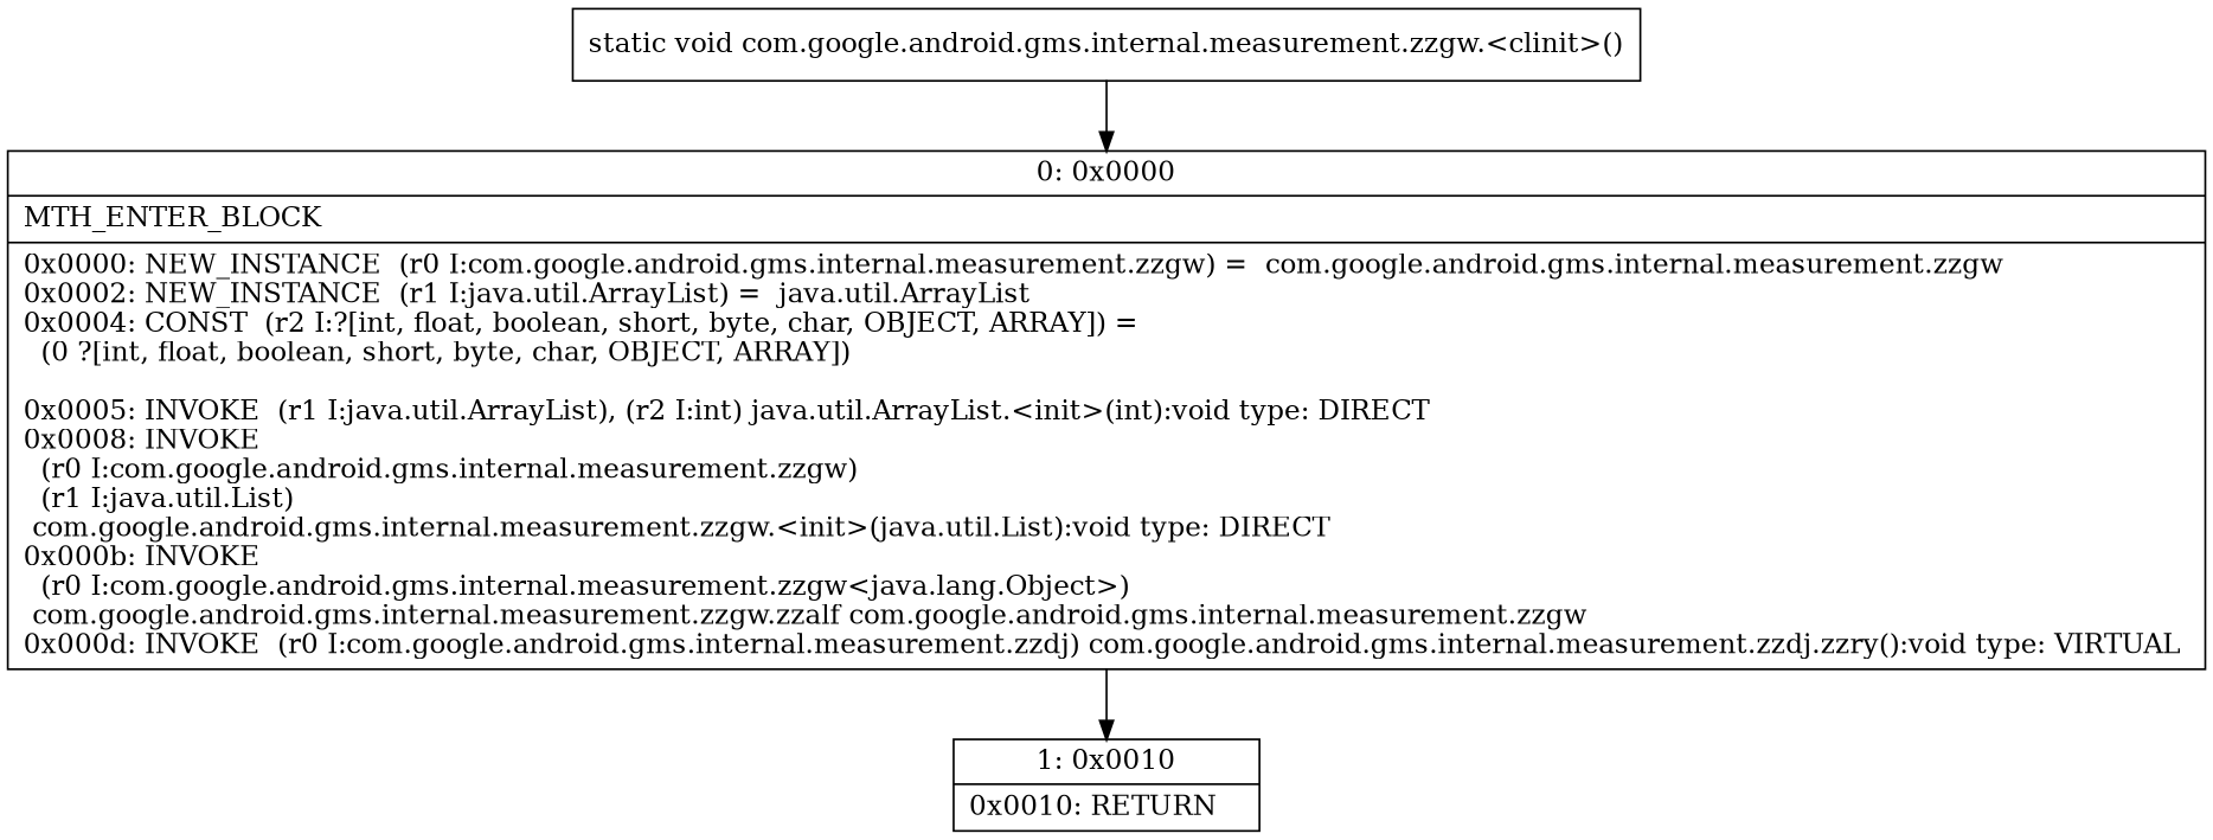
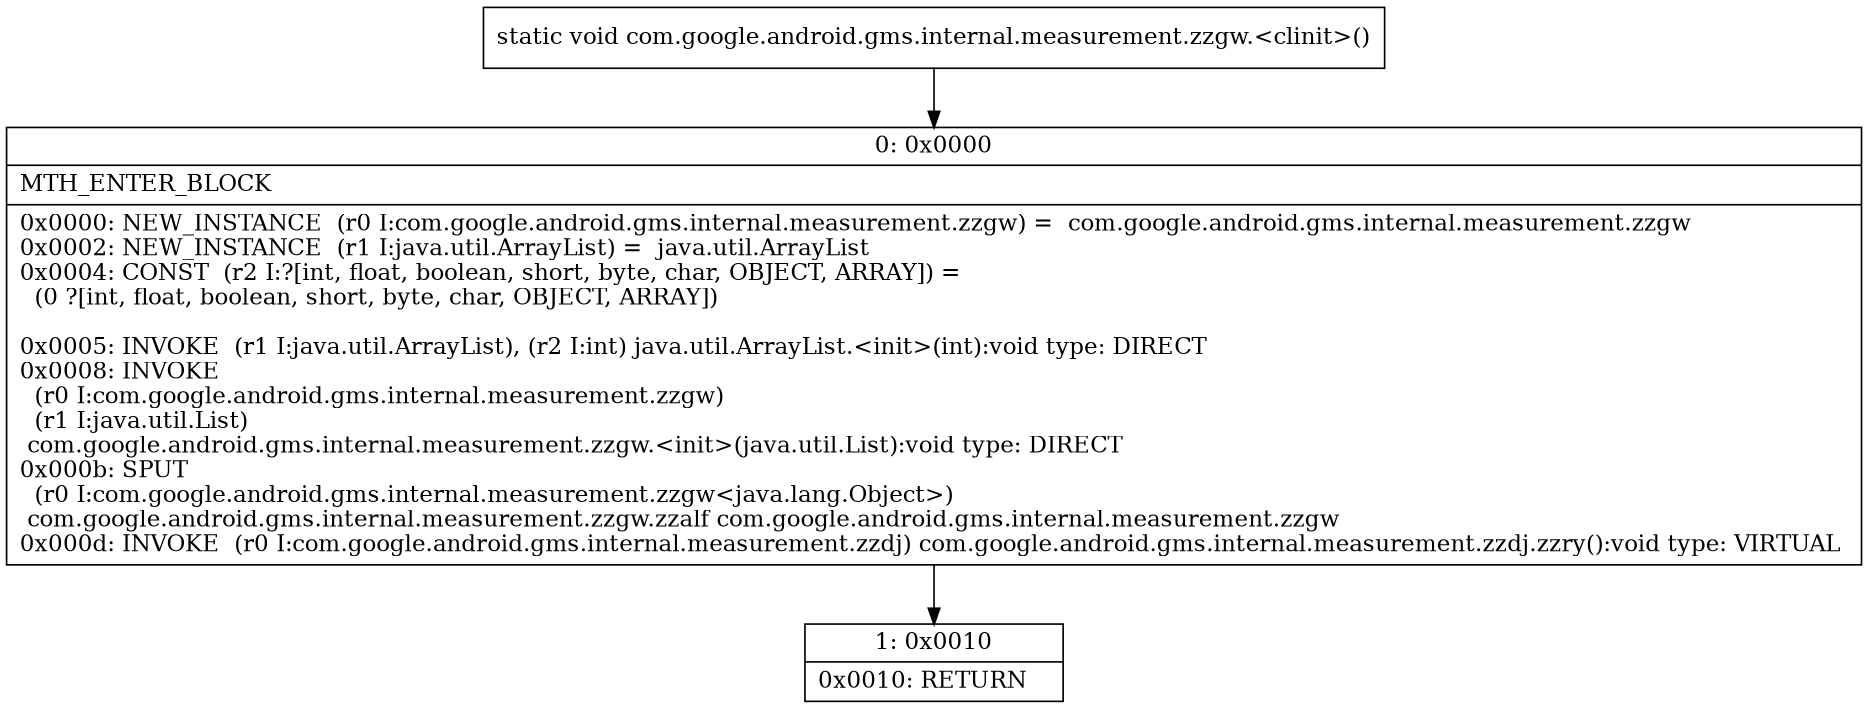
  digraph {
    node [shape=record]
-   n1 [label="{0\:\ 0x0000|MTH_ENTER_BLOCK\l|0x0000: NEW_INSTANCE  (r0 I:com.google.android.gms.internal.measurement.zzgw) =  com.google.android.gms.internal.measurement.zzgw \l0x0002: NEW_INSTANCE  (r1 I:java.util.ArrayList) =  java.util.ArrayList \l0x0004: CONST  (r2 I:?[int, float, boolean, short, byte, char, OBJECT, ARRAY]) = \l  (0 ?[int, float, boolean, short, byte, char, OBJECT, ARRAY])\l \l0x0005: INVOKE  (r1 I:java.util.ArrayList), (r2 I:int) java.util.ArrayList.\<init\>(int):void type: DIRECT \l0x0008: INVOKE  \l  (r0 I:com.google.android.gms.internal.measurement.zzgw)\l  (r1 I:java.util.List)\l com.google.android.gms.internal.measurement.zzgw.\<init\>(java.util.List):void type: DIRECT \l0x000b: INVOKE  \l  (r0 I:com.google.android.gms.internal.measurement.zzgw\<java.lang.Object\>)\l com.google.android.gms.internal.measurement.zzgw.zzalf com.google.android.gms.internal.measurement.zzgw \l0x000d: INVOKE  (r0 I:com.google.android.gms.internal.measurement.zzdj) com.google.android.gms.internal.measurement.zzdj.zzry():void type: VIRTUAL \l}"]
+   n1 [label="{0\:\ 0x0000|MTH_ENTER_BLOCK\l|0x0000: NEW_INSTANCE  (r0 I:com.google.android.gms.internal.measurement.zzgw) =  com.google.android.gms.internal.measurement.zzgw \l0x0002: NEW_INSTANCE  (r1 I:java.util.ArrayList) =  java.util.ArrayList \l0x0004: CONST  (r2 I:?[int, float, boolean, short, byte, char, OBJECT, ARRAY]) = \l  (0 ?[int, float, boolean, short, byte, char, OBJECT, ARRAY])\l \l0x0005: INVOKE  (r1 I:java.util.ArrayList), (r2 I:int) java.util.ArrayList.\<init\>(int):void type: DIRECT \l0x0008: INVOKE  \l  (r0 I:com.google.android.gms.internal.measurement.zzgw)\l  (r1 I:java.util.List)\l com.google.android.gms.internal.measurement.zzgw.\<init\>(java.util.List):void type: DIRECT \l0x000b: SPUT  \l  (r0 I:com.google.android.gms.internal.measurement.zzgw\<java.lang.Object\>)\l com.google.android.gms.internal.measurement.zzgw.zzalf com.google.android.gms.internal.measurement.zzgw \l0x000d: INVOKE  (r0 I:com.google.android.gms.internal.measurement.zzdj) com.google.android.gms.internal.measurement.zzdj.zzry():void type: VIRTUAL \l}"]
    n2 [label="{1\:\ 0x0010|0x0010: RETURN   \l}"]
    n3 [label="{static void com.google.android.gms.internal.measurement.zzgw.\<clinit\>() }"]
    n1 -> n2
    n3 -> n1
  }
